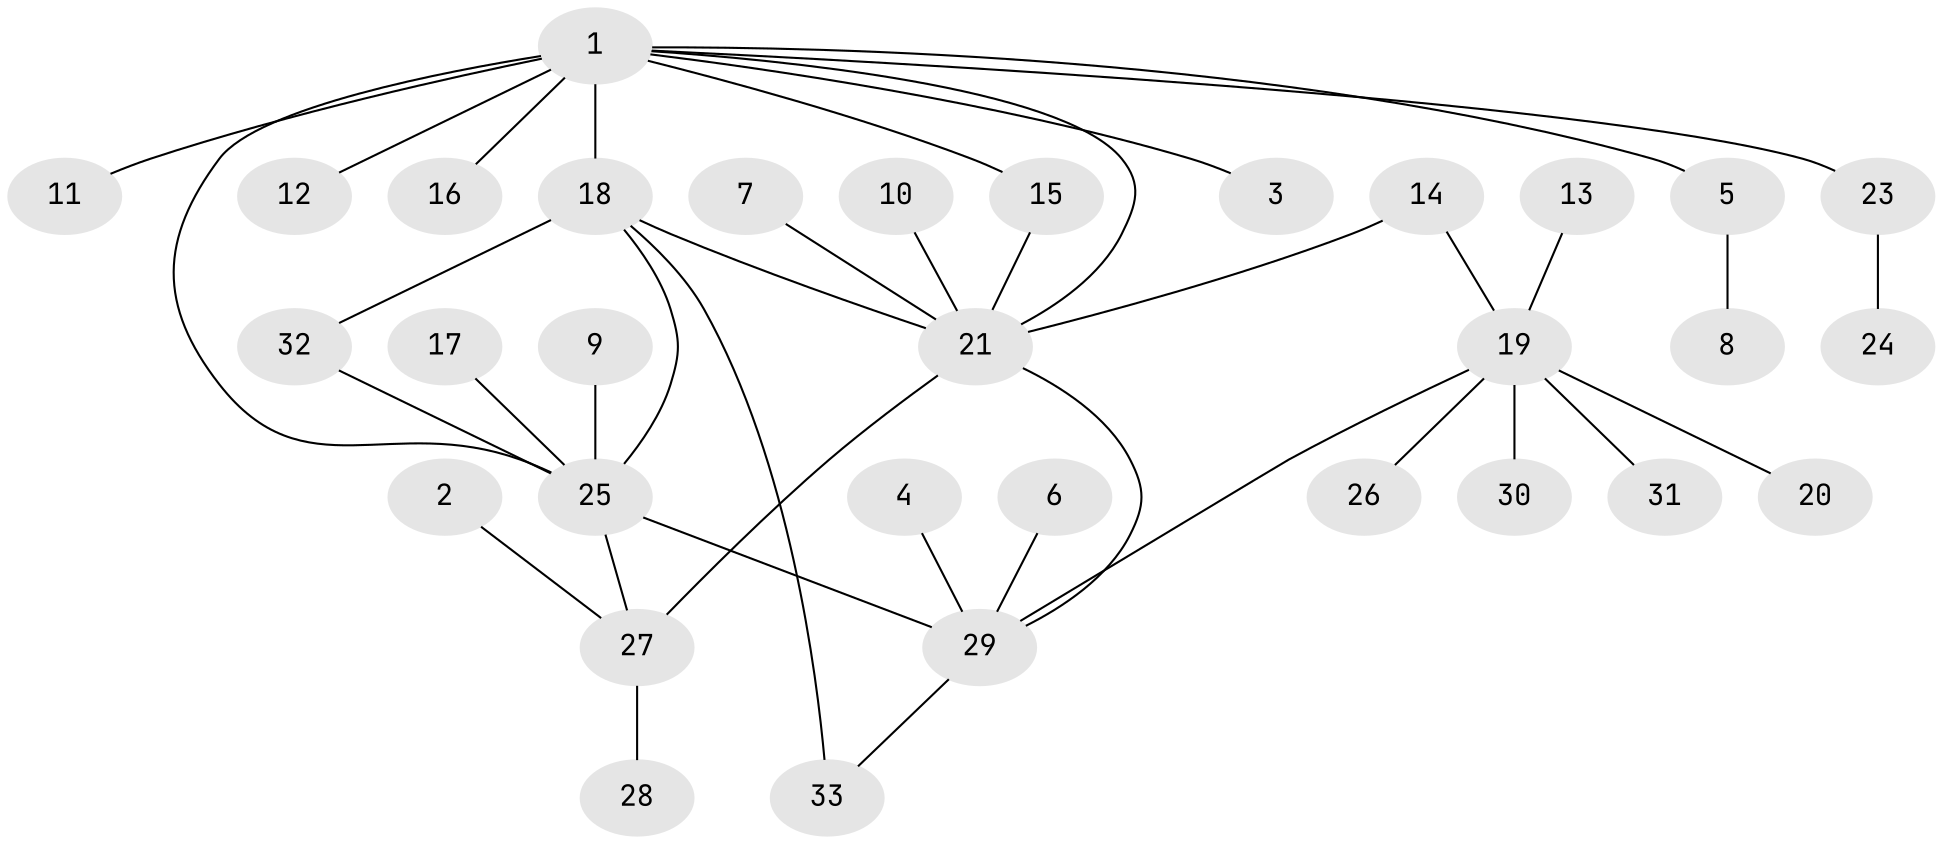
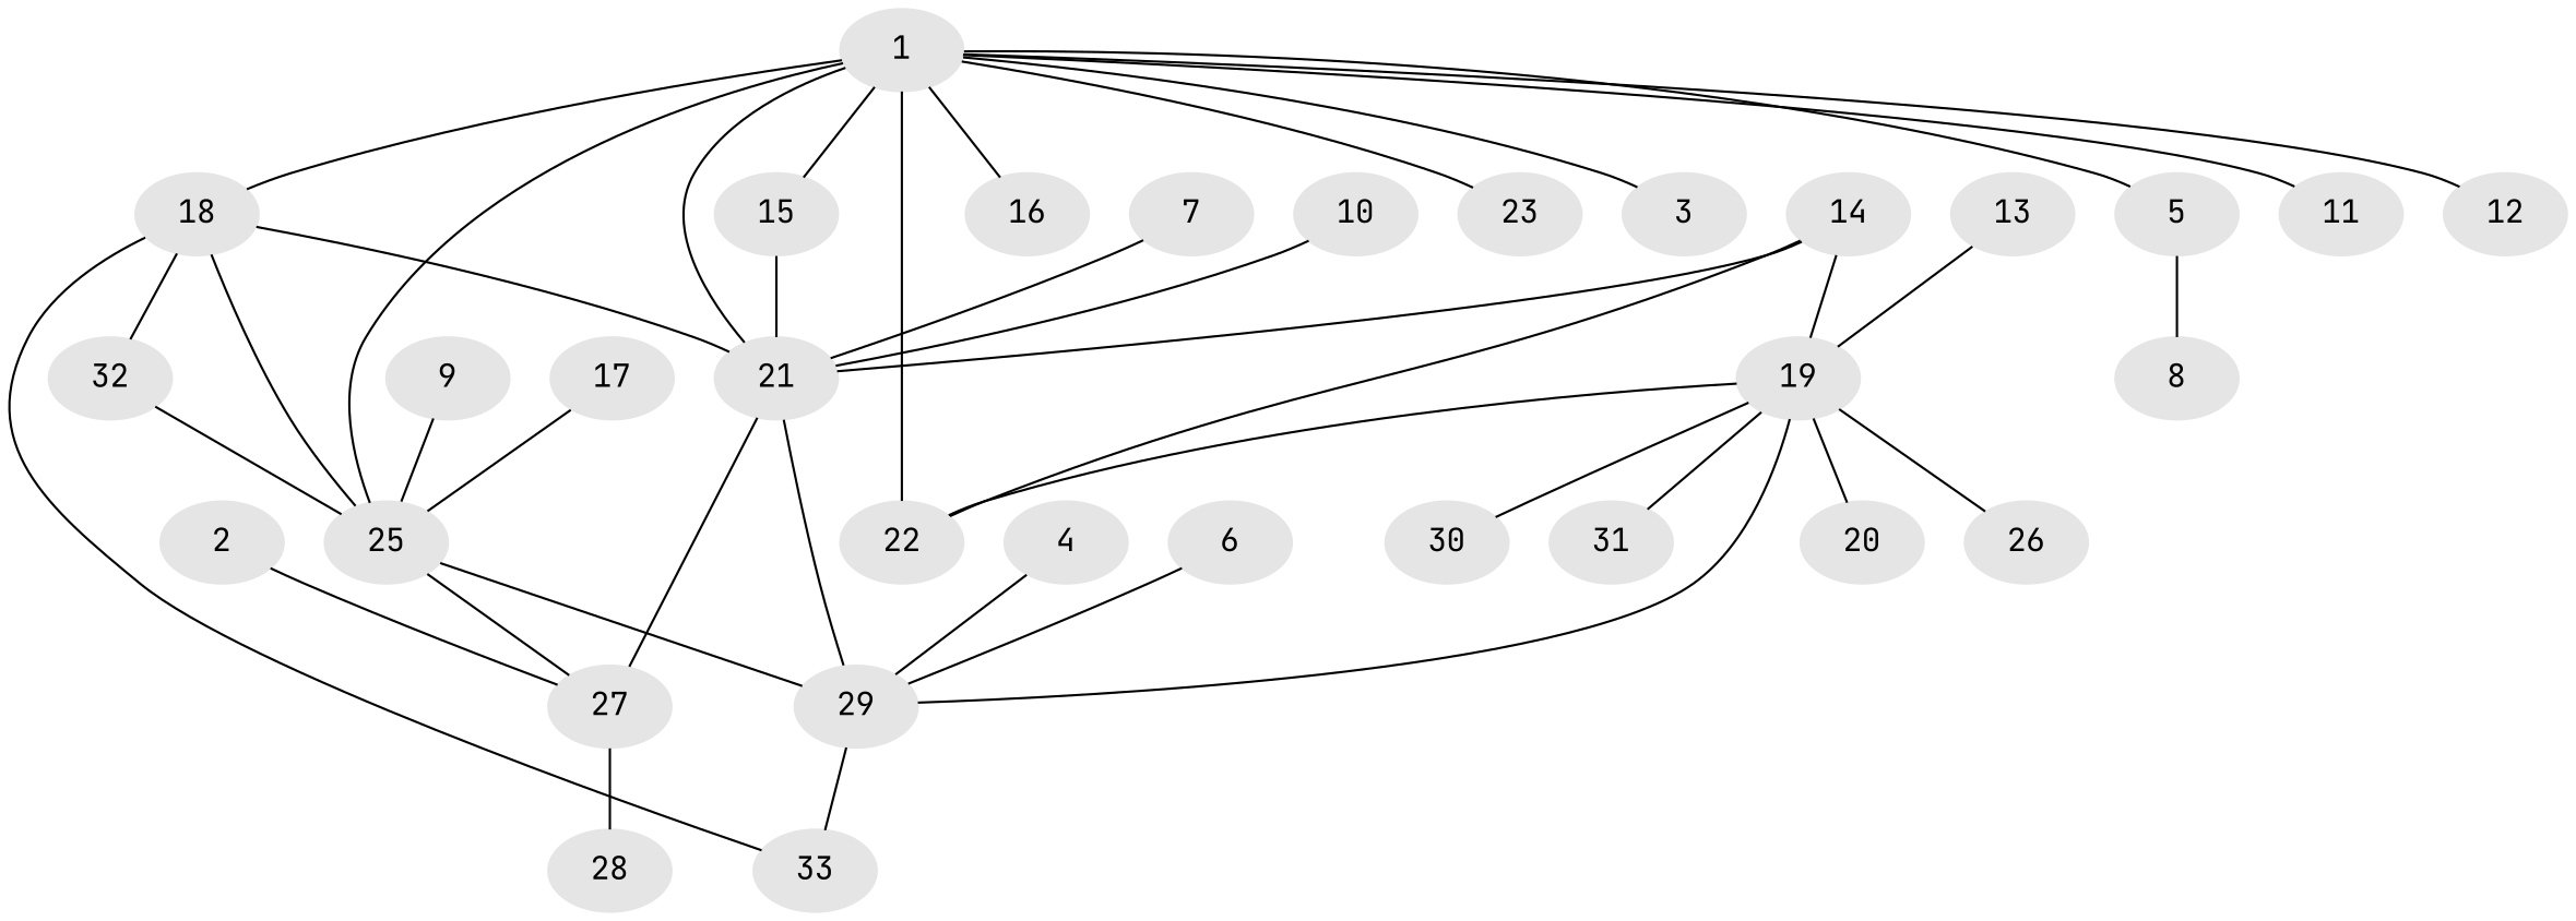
  graph {
    fontname="JetBrains Mono"
    node [color=gray90 fontname="JetBrains Mono" style=filled]
    edge [fontname="JetBrains Mono" weight=1.0]
    1
    3
    5
    11
    12
    15
    16
    18
    21
+   22
    23
    25
    8
    14
    19
    32
    33
    27
    29
-   24
    2
    28
    4
    6
    7
    9
    10
    13
    20
    26
    30
    31
    17
    1 -- 3
    1 -- 5
    1 -- 11
    1 -- 12
    1 -- 15
    1 -- 16
    1 -- 18 [weight=2.0]
    1 -- 21 [weight=2.0]
+   1 -- 22 [weight=2.0]
    1 -- 23
    1 -- 25 [weight=2.0]
    5 -- 8
    15 -- 21
    18 -- 21
    18 -- 25 [weight=2.0]
    18 -- 32
    18 -- 33
    21 -- 27 [weight=2.0]
    21 -- 29
-   23 -- 24
    25 -- 27
    25 -- 29
    14 -- 21
+   14 -- 22
    14 -- 19
+   19 -- 22
    19 -- 29
    19 -- 20
    19 -- 26
    19 -- 30
    19 -- 31
    32 -- 25
    27 -- 28
    29 -- 33
    2 -- 27
    4 -- 29
    6 -- 29
    7 -- 21
    9 -- 25
    10 -- 21
    13 -- 19
    17 -- 25
  }
